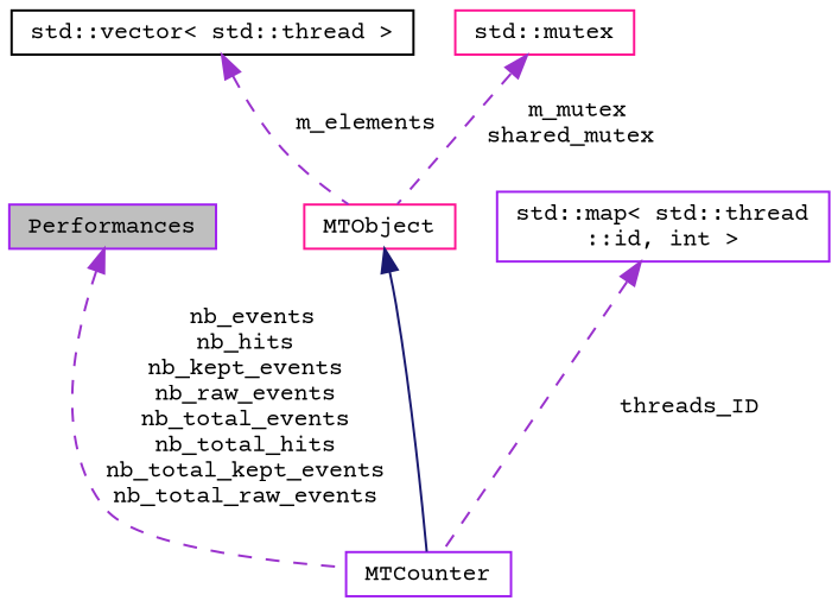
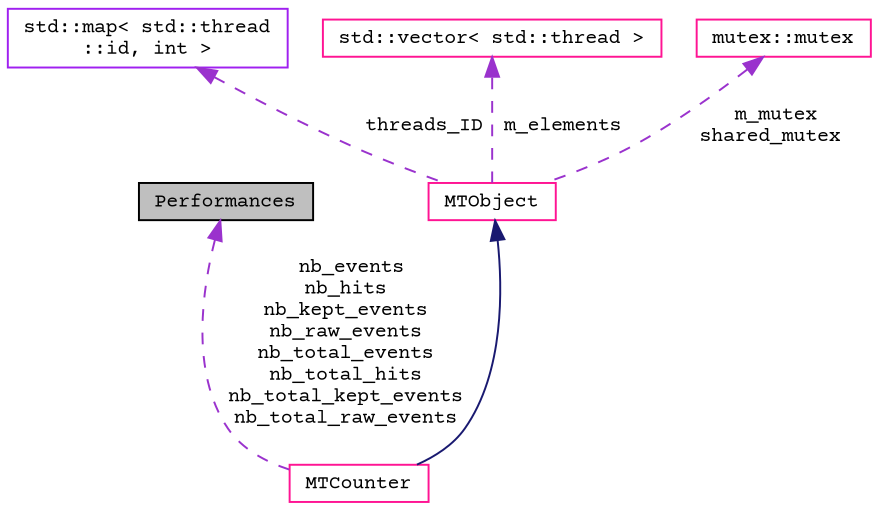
  digraph {
    fontname="Courier Prime"
    node [color=black fillcolor=white fontname="Courier Prime" fontsize=10 shape=record style=filled]
    edge [color=darkorchid3 dir=back fontname="Courier Prime" fontsize=10 labelfontname=Helvetica labelfontsize=10 style=dashed]
-   n1 [color=purple fillcolor=grey75 fontcolor=black height=0.2 label=Performances width=0.4]
-   n2 [color=purple height=0.2 label=MTCounter width=0.4]
+   n1 [fillcolor=grey75 fontcolor=black height=0.2 label=Performances width=0.4]
+   n2 [color=deeppink height=0.2 label=MTCounter width=0.4]
    n3 [color=deeppink height=0.2 label=MTObject width=0.4]
    n4 [color=purple height=0.2 label="std::map\< std::thread\l::id, int \>" width=0.4]
-   n5 [height=0.2 label="std::vector\< std::thread \>" width=0.4]
-   n6 [color=deeppink height=0.2 label="std::mutex" width=0.4]
+   n5 [color=deeppink height=0.2 label="std::vector\< std::thread \>" width=0.4]
+   n6 [color=deeppink height=0.2 label="mutex::mutex" width=0.4]
    n1 -> n2 [label=" nb_events\nnb_hits\nnb_kept_events\nnb_raw_events\nnb_total_events\nnb_total_hits\nnb_total_kept_events\nnb_total_raw_events"]
    n3 -> n2 [color=midnightblue style=solid]
-   n4 -> n2 [label=" threads_ID"]
+   n4 -> n3 [label=" threads_ID"]
    n5 -> n3 [label=" m_elements"]
    n6 -> n3 [label=" m_mutex\nshared_mutex"]
  }
